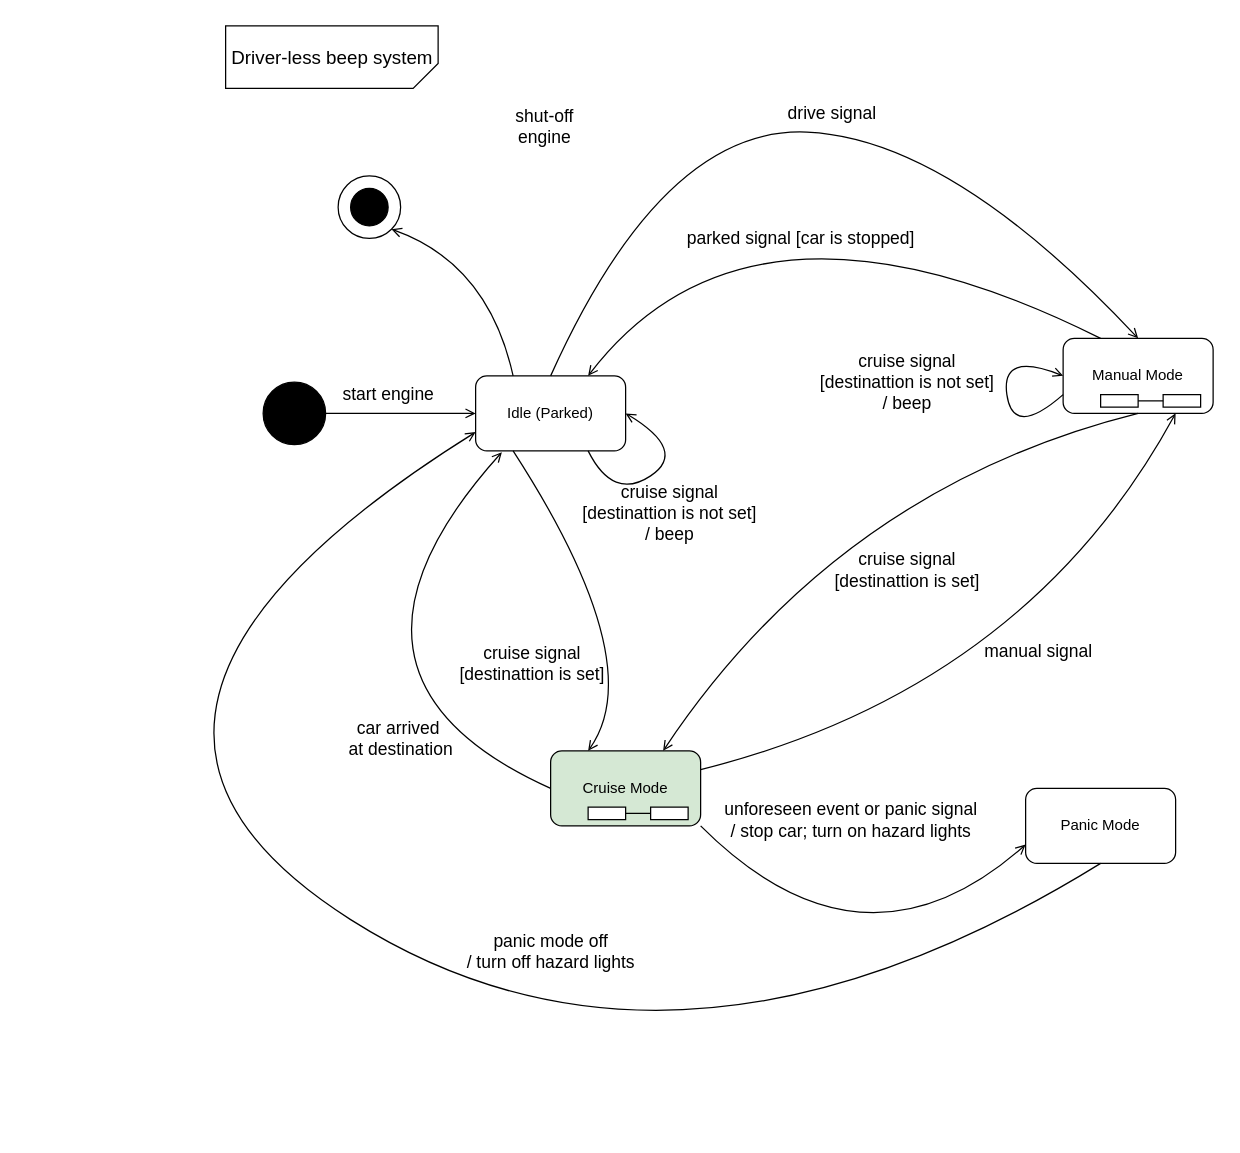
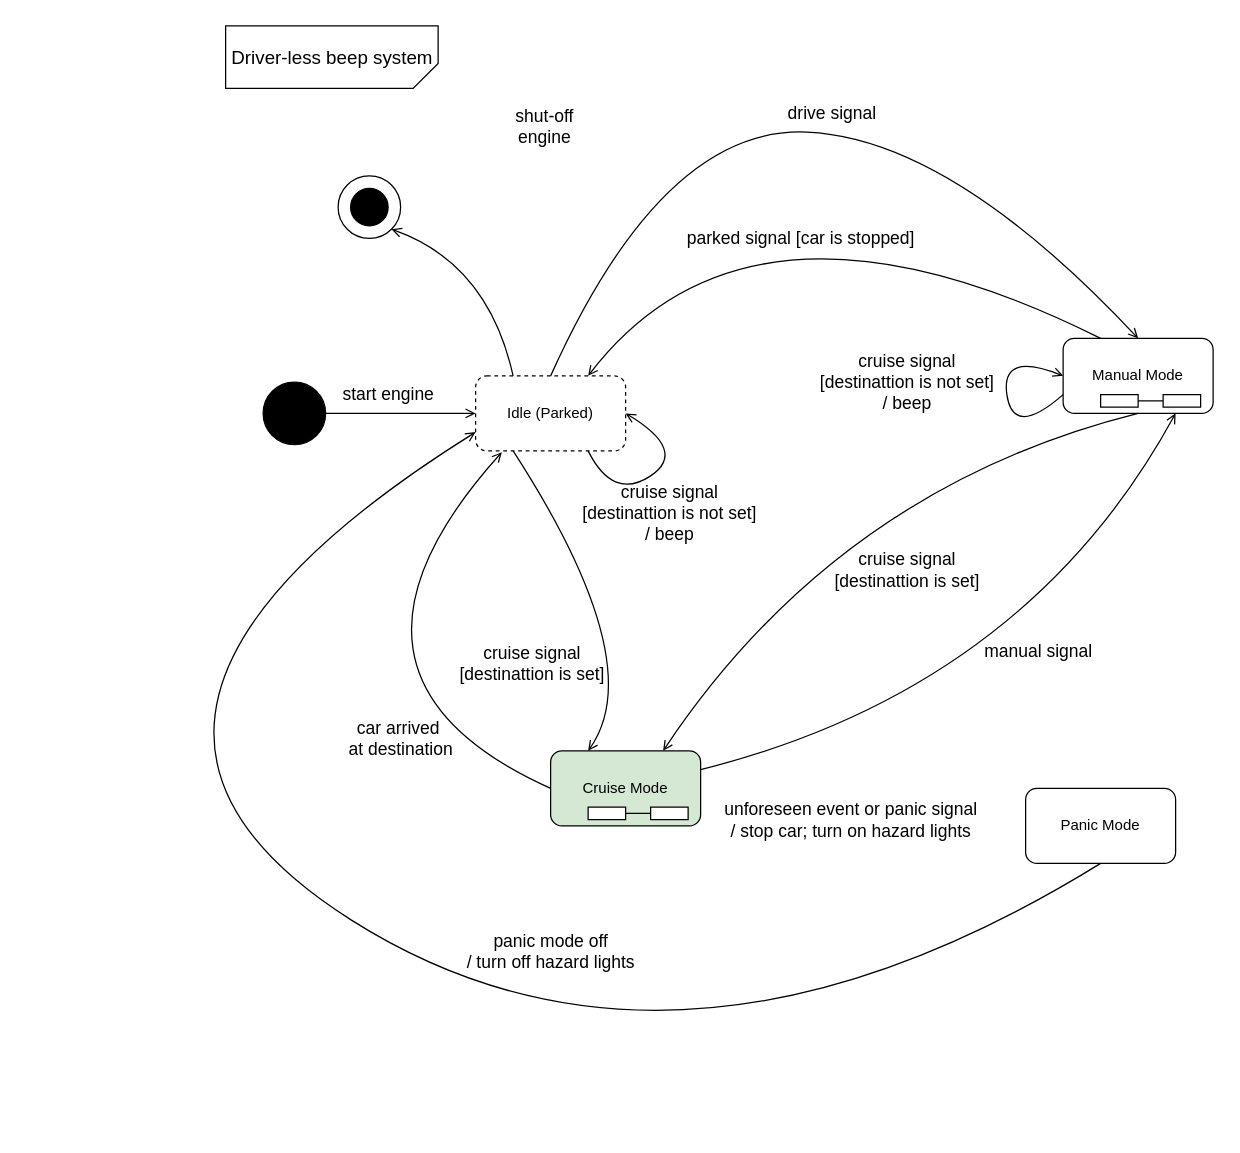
  <mxCell id="0" />
  <mxCell id="1" parent="0" />
  <mxCell id="2" value="" style="verticalLabelPosition=bottom;verticalAlign=top;html=1;shape=card;whiteSpace=wrap;size=20;arcSize=12;direction=west;" parent="1" vertex="1"><mxGeometry y="20" width="170" height="50" as="geometry" x="180" /></mxCell>
  <mxCell id="3" value="&lt;font style=&quot;font-size: 15px&quot;&gt;Driver-less beep system&lt;/font&gt;" style="text;html=1;align=center;verticalAlign=middle;" parent="1" vertex="1"><mxGeometry y="20" width="170" height="50" as="geometry" x="180" /></mxCell>
  <mxCell id="4" value="" style="ellipse;whiteSpace=wrap;html=1;aspect=fixed;align=center;fillColor=#000000;" parent="1" vertex="1"><mxGeometry x="210" y="305" width="50" height="50" as="geometry" /></mxCell>
- <mxCell id="5" value="Idle (Parked)" style="rounded=1;whiteSpace=wrap;html=1;shadow=0;strokeColor=#000000;fillColor=#FFFFFF;align=center;" parent="1" vertex="1"><mxGeometry x="380" y="300" width="120" height="60" as="geometry" /></mxCell>
+ <mxCell id="5" value="Idle (Parked)" style="rounded=1;whiteSpace=wrap;html=1;shadow=0;strokeColor=#000000;fillColor=#FFFFFF;align=center;dashed=1;" parent="1" vertex="1"><mxGeometry x="380" y="300" width="120" height="60" as="geometry" /></mxCell>
  <mxCell id="6" value="Manual Mode" style="rounded=1;whiteSpace=wrap;html=1;shadow=0;strokeColor=#000000;fillColor=#FFFFFF;align=center;" parent="1" vertex="1"><mxGeometry x="850" y="270" width="120" height="60" as="geometry" /></mxCell>
  <mxCell id="7" value="Cruise Mode" style="rounded=1;whiteSpace=wrap;html=1;shadow=0;strokeColor=#000000;fillColor=#d5e8d4;align=center;" parent="1" vertex="1"><mxGeometry x="440" y="600" width="120" height="60" as="geometry" /></mxCell>
  <mxCell id="8" value="Panic Mode" style="rounded=1;whiteSpace=wrap;html=1;shadow=0;strokeColor=#000000;fillColor=#FFFFFF;align=center;" parent="1" vertex="1"><mxGeometry x="820" y="630" width="120" height="60" as="geometry" /></mxCell>
  <mxCell id="9" value="" style="endArrow=open;html=1;entryX=0;entryY=0.5;entryDx=0;entryDy=0;exitX=1;exitY=0.5;exitDx=0;exitDy=0;endFill=0;" parent="1" source="4" target="5" edge="1"><mxGeometry width="50" height="50" relative="1" as="geometry"><mxPoint x="310" y="370" as="sourcePoint" /><mxPoint x="360" y="320" as="targetPoint" /></mxGeometry></mxCell>
  <mxCell id="10" value="&lt;font style=&quot;font-size: 14px&quot;&gt;start engine&lt;/font&gt;" style="text;html=1;align=center;verticalAlign=middle;resizable=0;points=[];;autosize=1;direction=south;" parent="1" vertex="1"><mxGeometry x="265" y="305" width="90" height="20" as="geometry" /></mxCell>
  <mxCell id="11" value="" style="ellipse;whiteSpace=wrap;html=1;aspect=fixed;shadow=0;strokeColor=#000000;fillColor=#FFFFFF;align=center;" parent="1" vertex="1"><mxGeometry x="270" y="140" width="50" height="50" as="geometry" /></mxCell>
  <mxCell id="12" value="" style="ellipse;whiteSpace=wrap;html=1;aspect=fixed;shadow=0;strokeColor=#000000;fillColor=#000000;align=center;" parent="1" vertex="1"><mxGeometry x="280" y="150" width="30" height="30" as="geometry" /></mxCell>
  <mxCell id="13" value="&lt;font style=&quot;font-size: 14px&quot;&gt;drive signal&lt;/font&gt;" style="text;html=1;align=center;verticalAlign=middle;resizable=0;points=[];;autosize=1;direction=south;" parent="1" vertex="1"><mxGeometry x="620" y="80" width="90" height="20" as="geometry" /></mxCell>
  <mxCell id="14" value="" style="rounded=0;whiteSpace=wrap;html=1;shadow=0;strokeColor=#000000;fillColor=#FFFFFF;align=center;" parent="1" vertex="1"><mxGeometry x="470" y="645" width="30" height="10" as="geometry" /></mxCell>
  <mxCell id="15" value="" style="rounded=0;whiteSpace=wrap;html=1;shadow=0;strokeColor=#000000;fillColor=#FFFFFF;align=center;" parent="1" vertex="1"><mxGeometry x="520" y="645" width="30" height="10" as="geometry" /></mxCell>
  <mxCell id="16" value="" style="endArrow=none;html=1;entryX=0;entryY=0.5;entryDx=0;entryDy=0;exitX=1;exitY=0.5;exitDx=0;exitDy=0;" parent="1" source="14" target="15" edge="1"><mxGeometry width="50" height="50" relative="1" as="geometry"><mxPoint x="470" y="725" as="sourcePoint" /><mxPoint x="520" y="675" as="targetPoint" /></mxGeometry></mxCell>
  <mxCell id="17" value="" style="rounded=0;whiteSpace=wrap;html=1;shadow=0;strokeColor=#000000;fillColor=#FFFFFF;align=center;" parent="1" vertex="1"><mxGeometry x="880" y="315" width="30" height="10" as="geometry" /></mxCell>
  <mxCell id="18" value="" style="rounded=0;whiteSpace=wrap;html=1;shadow=0;strokeColor=#000000;fillColor=#FFFFFF;align=center;" parent="1" vertex="1"><mxGeometry x="930" y="315" width="30" height="10" as="geometry" /></mxCell>
  <mxCell id="19" value="" style="endArrow=none;html=1;entryX=0;entryY=0.5;entryDx=0;entryDy=0;exitX=1;exitY=0.5;exitDx=0;exitDy=0;" parent="1" source="17" target="18" edge="1"><mxGeometry width="50" height="50" relative="1" as="geometry"><mxPoint x="880" y="395" as="sourcePoint" /><mxPoint x="930" y="345" as="targetPoint" /></mxGeometry></mxCell>
  <mxCell id="20" value="" style="curved=1;endArrow=open;html=1;endFill=0;entryX=0.5;entryY=0;entryDx=0;entryDy=0;exitX=0.5;exitY=0;exitDx=0;exitDy=0;" parent="1" source="5" target="6" edge="1"><mxGeometry width="50" height="50" relative="1" as="geometry"><mxPoint x="400" y="270" as="sourcePoint" /><mxPoint x="450" y="220" as="targetPoint" /><Array as="points"><mxPoint x="530" y="100" /><mxPoint x="760" y="110" /></Array></mxGeometry></mxCell>
  <mxCell id="21" value="" style="curved=1;endArrow=open;html=1;entryX=0.25;entryY=0;entryDx=0;entryDy=0;exitX=0.25;exitY=1;exitDx=0;exitDy=0;endFill=0;" parent="1" source="5" target="7" edge="1"><mxGeometry width="50" height="50" relative="1" as="geometry"><mxPoint x="410" y="450" as="sourcePoint" /><mxPoint x="460" y="400" as="targetPoint" /><Array as="points"><mxPoint x="520" y="530" /></Array></mxGeometry></mxCell>
  <mxCell id="22" value="&lt;font style=&quot;font-size: 14px&quot;&gt;cruise signal &lt;br&gt;[destinattion is set]&lt;/font&gt;" style="text;html=1;align=center;verticalAlign=middle;resizable=0;points=[];;autosize=1;direction=south;" parent="1" vertex="1"><mxGeometry x="360" y="510" width="130" height="40" as="geometry" /></mxCell>
  <mxCell id="23" value="" style="curved=1;endArrow=open;html=1;entryX=1;entryY=0.5;entryDx=0;entryDy=0;exitX=0.75;exitY=1;exitDx=0;exitDy=0;endFill=0;" parent="1" source="5" target="5" edge="1"><mxGeometry width="50" height="50" relative="1" as="geometry"><mxPoint x="490" y="450" as="sourcePoint" /><mxPoint x="540" y="400" as="targetPoint" /><Array as="points"><mxPoint x="490" y="400" /><mxPoint x="550" y="360" /></Array></mxGeometry></mxCell>
  <mxCell id="24" value="&lt;font style=&quot;font-size: 14px&quot;&gt;cruise signal &lt;br&gt;[destinattion is not set]&lt;br&gt;/ beep&lt;br&gt;&lt;/font&gt;" style="text;html=1;align=center;verticalAlign=middle;resizable=0;points=[];;autosize=1;direction=south;" parent="1" vertex="1"><mxGeometry x="460" y="385" width="150" height="50" as="geometry" /></mxCell>
  <mxCell id="25" value="&lt;font style=&quot;font-size: 14px&quot;&gt;cruise signal &lt;br&gt;[destinattion is not set]&lt;br&gt;/ beep&lt;br&gt;&lt;/font&gt;" style="text;html=1;align=center;verticalAlign=middle;resizable=0;points=[];;autosize=1;direction=south;" parent="1" vertex="1"><mxGeometry x="650" y="280" width="150" height="50" as="geometry" /></mxCell>
  <mxCell id="26" value="" style="curved=1;endArrow=open;html=1;entryX=0;entryY=0.5;entryDx=0;entryDy=0;exitX=0;exitY=0.75;exitDx=0;exitDy=0;endFill=0;" parent="1" source="6" target="6" edge="1"><mxGeometry width="50" height="50" relative="1" as="geometry"><mxPoint x="670" y="340" as="sourcePoint" /><mxPoint x="700" y="310" as="targetPoint" /><Array as="points"><mxPoint x="810" y="350" /><mxPoint x="800" y="280" /></Array></mxGeometry></mxCell>
  <mxCell id="27" value="&lt;font style=&quot;font-size: 14px&quot;&gt;cruise signal &lt;br&gt;[destinattion is set]&lt;/font&gt;" style="text;html=1;align=center;verticalAlign=middle;resizable=0;points=[];;autosize=1;direction=south;" parent="1" vertex="1"><mxGeometry x="660" y="435" width="130" height="40" as="geometry" /></mxCell>
  <mxCell id="28" value="" style="curved=1;endArrow=open;html=1;entryX=0.75;entryY=0;entryDx=0;entryDy=0;exitX=0.5;exitY=1;exitDx=0;exitDy=0;endFill=0;" parent="1" source="6" target="7" edge="1"><mxGeometry width="50" height="50" relative="1" as="geometry"><mxPoint x="680" y="480" as="sourcePoint" /><mxPoint x="730" y="430" as="targetPoint" /><Array as="points"><mxPoint x="670" y="390" /></Array></mxGeometry></mxCell>
  <mxCell id="29" value="" style="curved=1;endArrow=none;html=1;entryX=1;entryY=0.25;entryDx=0;entryDy=0;exitX=0.75;exitY=1;exitDx=0;exitDy=0;startArrow=open;startFill=0;endFill=0;" parent="1" source="6" target="7" edge="1"><mxGeometry width="50" height="50" relative="1" as="geometry"><mxPoint x="920" y="340" as="sourcePoint" /><mxPoint x="570" y="610" as="targetPoint" /><Array as="points"><mxPoint x="820" y="550" /></Array></mxGeometry></mxCell>
  <mxCell id="30" value="&lt;font style=&quot;font-size: 14px&quot;&gt;manual signal&lt;br&gt;&lt;/font&gt;" style="text;html=1;align=center;verticalAlign=middle;resizable=0;points=[];;autosize=1;direction=south;" parent="1" vertex="1"><mxGeometry x="780" y="510" width="100" height="20" as="geometry" /></mxCell>
  <mxCell id="31" value="" style="curved=1;endArrow=none;html=1;endFill=0;entryX=0.25;entryY=0;entryDx=0;entryDy=0;exitX=0.75;exitY=0;exitDx=0;exitDy=0;startArrow=open;startFill=0;" parent="1" source="5" target="6" edge="1"><mxGeometry width="50" height="50" relative="1" as="geometry"><mxPoint x="450" y="310" as="sourcePoint" /><mxPoint x="920" y="280" as="targetPoint" /><Array as="points"><mxPoint x="600" y="130" /></Array></mxGeometry></mxCell>
  <mxCell id="32" value="&lt;font style=&quot;font-size: 14px&quot;&gt;parked signal [car is stopped]&lt;/font&gt;" style="text;html=1;align=center;verticalAlign=middle;resizable=0;points=[];;autosize=1;direction=south;" parent="1" vertex="1"><mxGeometry x="540" width="200" height="20" as="geometry" y="180" /></mxCell>
- <mxCell id="33" value="" style="curved=1;endArrow=open;html=1;endFill=0;entryX=0;entryY=0.75;entryDx=0;entryDy=0;exitX=1;exitY=1;exitDx=0;exitDy=0;" parent="1" source="7" target="8" edge="1"><mxGeometry width="50" height="50" relative="1" as="geometry"><mxPoint x="700" y="780" as="sourcePoint" /><mxPoint x="750" y="730" as="targetPoint" /><Array as="points"><mxPoint x="690" y="790" /></Array></mxGeometry></mxCell>
  <mxCell id="34" value="&lt;font style=&quot;font-size: 14px&quot;&gt;unforeseen event or panic signal&lt;br&gt;/ stop car; turn on hazard lights&lt;br&gt;&lt;/font&gt;" style="text;html=1;align=center;verticalAlign=middle;resizable=0;points=[];;autosize=1;direction=south;" parent="1" vertex="1"><mxGeometry x="570" y="635" width="220" height="40" as="geometry" /></mxCell>
  <mxCell id="35" value="" style="curved=1;endArrow=none;html=1;entryX=0;entryY=0.5;entryDx=0;entryDy=0;exitX=0.175;exitY=1.017;exitDx=0;exitDy=0;endFill=0;startArrow=open;startFill=0;exitPerimeter=0;" parent="1" source="5" target="7" edge="1"><mxGeometry width="50" height="50" relative="1" as="geometry"><mxPoint x="230" y="560" as="sourcePoint" /><mxPoint x="280" y="510" as="targetPoint" /><Array as="points"><mxPoint x="240" y="540" /></Array></mxGeometry></mxCell>
  <mxCell id="36" value="&lt;span style=&quot;font-size: 14px&quot;&gt;car arrived&amp;nbsp;&lt;br&gt;at destination&lt;/span&gt;" style="text;html=1;align=center;verticalAlign=middle;resizable=0;points=[];;autosize=1;direction=south;" parent="1" vertex="1"><mxGeometry x="270" y="570" width="100" height="40" as="geometry" /></mxCell>
  <mxCell id="37" value="" style="curved=1;endArrow=open;html=1;endFill=0;exitX=0.5;exitY=1;exitDx=0;exitDy=0;entryX=0;entryY=0.75;entryDx=0;entryDy=0;" parent="1" source="8" target="5" edge="1"><mxGeometry width="50" height="50" relative="1" as="geometry"><mxPoint x="580" y="890" as="sourcePoint" /><mxPoint x="630" y="840" as="targetPoint" /><Array as="points"><mxPoint x="540" y="900" /><mxPoint x="20" y="570" /></Array></mxGeometry></mxCell>
  <mxCell id="38" value="&lt;font style=&quot;font-size: 14px&quot;&gt;panic mode off&lt;br&gt;/ turn off hazard lights&lt;br&gt;&lt;/font&gt;" style="text;html=1;align=center;verticalAlign=middle;resizable=0;points=[];;autosize=1;direction=south;" parent="1" vertex="1"><mxGeometry x="365" y="740" width="150" height="40" as="geometry" /></mxCell>
  <mxCell id="39" value="" style="curved=1;endArrow=open;html=1;entryX=1;entryY=1;entryDx=0;entryDy=0;exitX=0.25;exitY=0;exitDx=0;exitDy=0;endFill=0;" parent="1" source="5" target="11" edge="1"><mxGeometry width="50" height="50" relative="1" as="geometry"><mxPoint x="340" y="270" as="sourcePoint" /><mxPoint x="390" y="220" as="targetPoint" /><Array as="points"><mxPoint x="390" y="210" /></Array></mxGeometry></mxCell>
  <mxCell id="40" value="&lt;font style=&quot;font-size: 14px&quot;&gt;shut-off &lt;br&gt;engine&lt;/font&gt;" style="text;html=1;align=center;verticalAlign=middle;resizable=0;points=[];;autosize=1;direction=south;" parent="1" vertex="1"><mxGeometry x="405" y="80" width="60" height="40" as="geometry" /></mxCell>
